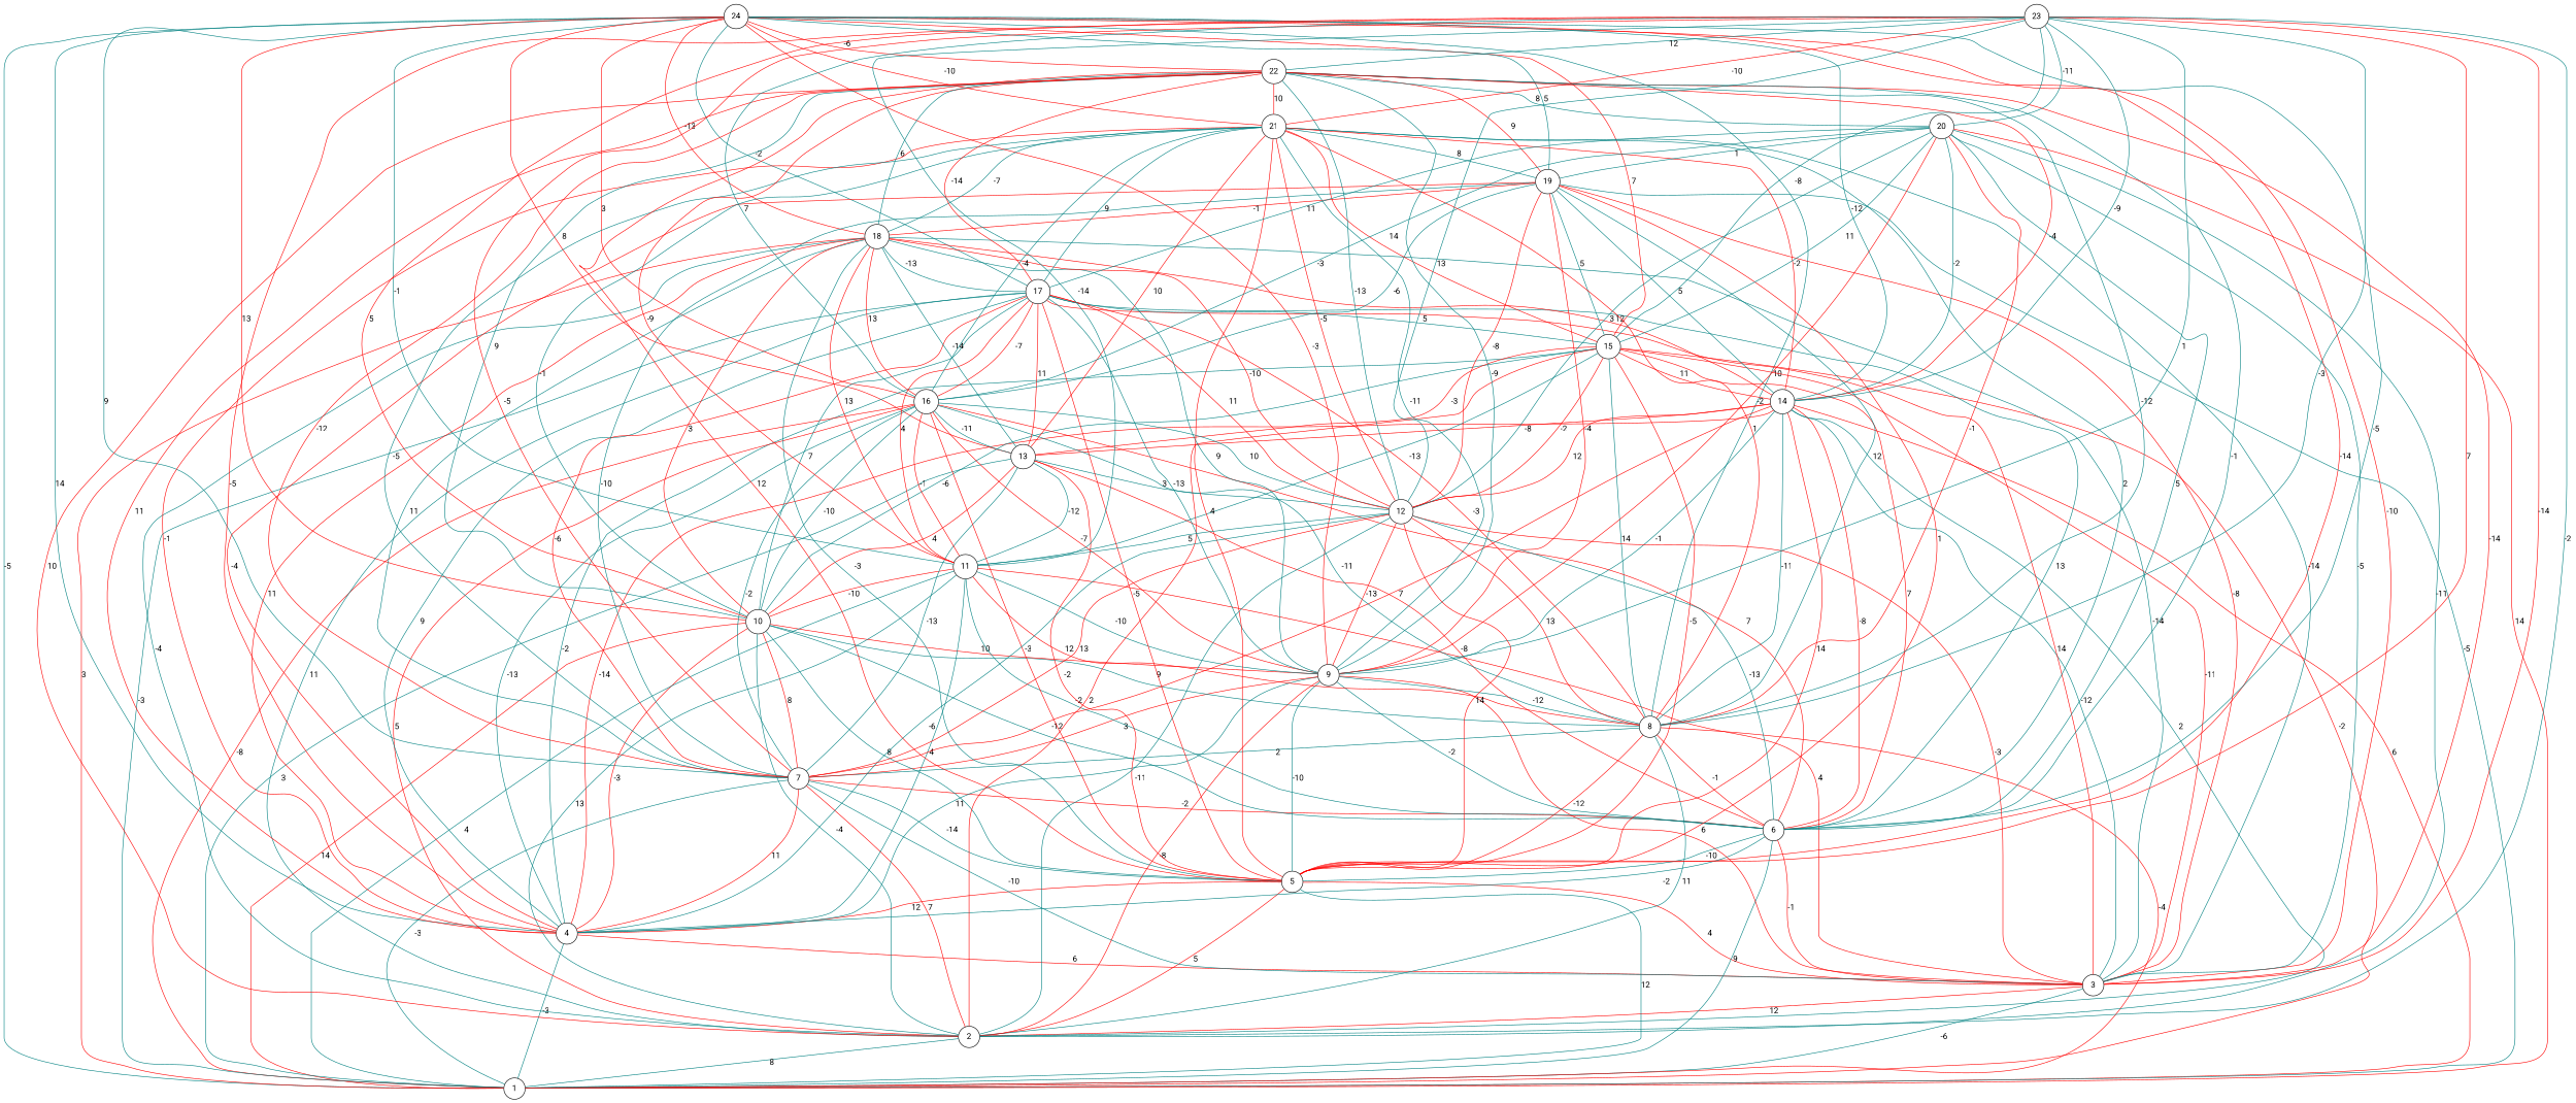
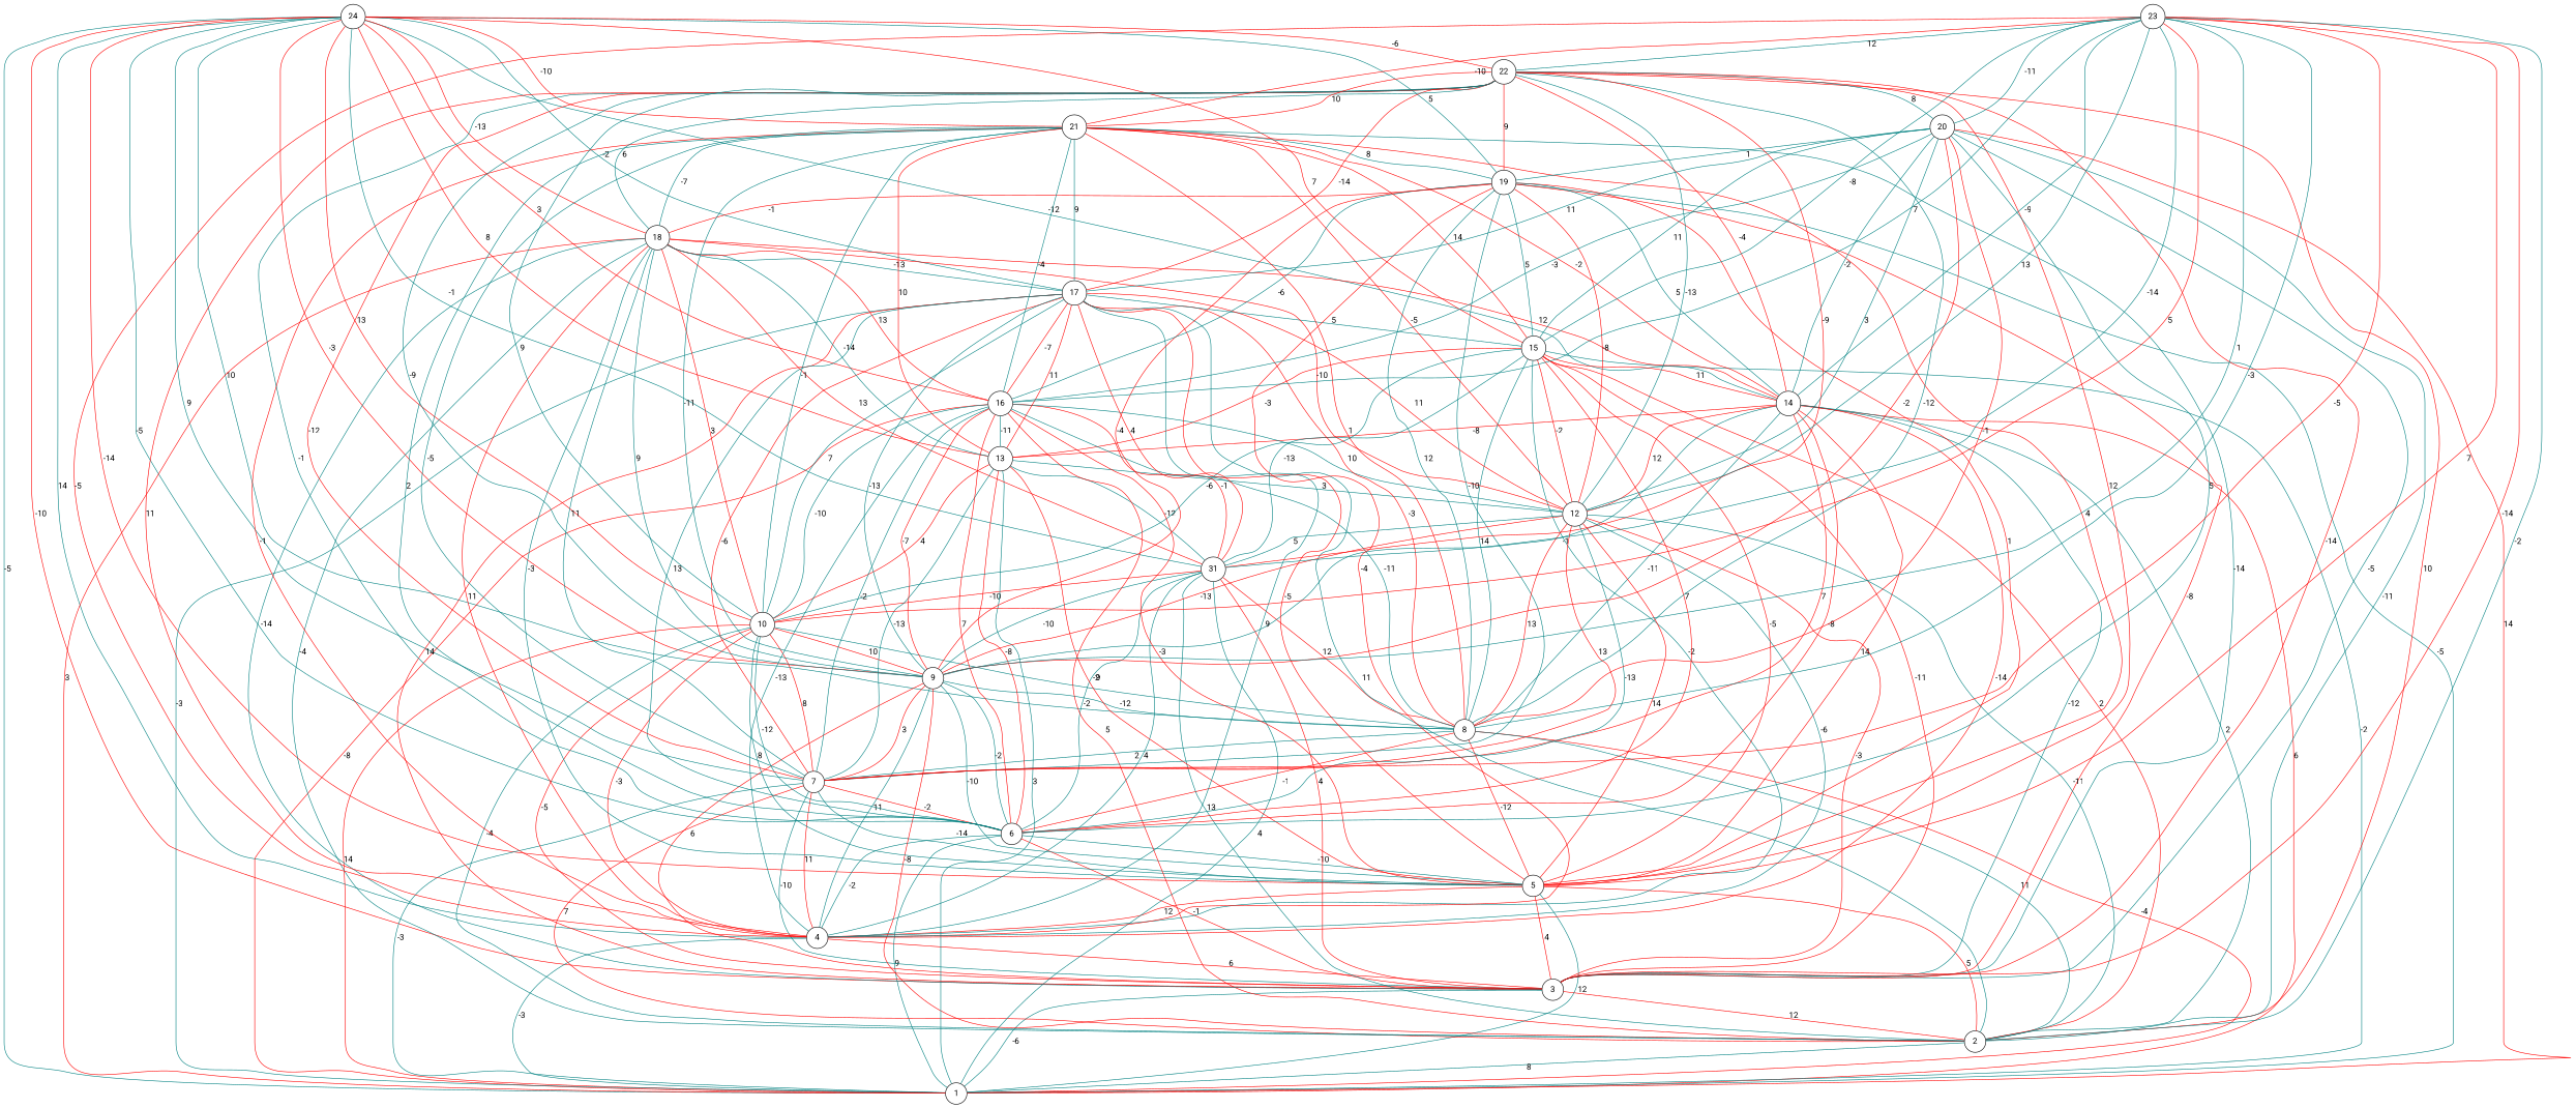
  graph {
    fontname=Roboto
    node [fontname=Roboto shape=circle]
    edge [color=teal fontname=Roboto]
    24
    1
    3
    4
    5
    6
    7
    8
    9
    10
-   11
+   11 [label=31]
    13
    14
    15
    16
    17
    18
    19
    21
    22
    2
    12
    20
    23
    24 -- 1 [label=-5]
    24 -- 3 [color=red label=-10]
    24 -- 4 [label=14]
    24 -- 5 [color=red label=-14]
    24 -- 6 [label=-5]
    24 -- 7 [label=9]
    24 -- 8 [label=10]
    24 -- 9 [color=red label=-3]
    24 -- 10 [color=red label=13]
    24 -- 11 [label=-1]
    24 -- 13 [color=red label=8]
    24 -- 14 [label=-12]
    24 -- 15 [color=red label=7]
    24 -- 16 [color=red label=3]
    24 -- 17 [label=-2]
    24 -- 18 [color=red label=-13]
    24 -- 19 [label=5]
    24 -- 21 [color=red label=-10]
    24 -- 22 [color=red label=-6]
    3 -- 1 [label=-6]
    3 -- 2 [color=red label=12]
    4 -- 1 [label=-3]
    4 -- 3 [color=red label=6]
    5 -- 1 [label=12]
    5 -- 3 [color=red label=4]
    5 -- 4 [color=red label=12]
    5 -- 2 [color=red label=5]
    6 -- 1 [label=9]
    6 -- 3 [color=red label=-1]
    6 -- 4 [label=-2]
    6 -- 5 [label=-10]
    7 -- 1 [label=-3]
    7 -- 3 [label=-10]
    7 -- 4 [color=red label=11]
    7 -- 5 [label=-14]
    7 -- 6 [color=red label=-2]
    7 -- 2 [color=red label=7]
    8 -- 1 [color=red label=-4]
    8 -- 5 [color=red label=-12]
    8 -- 6 [color=red label=-1]
    8 -- 7 [label=2]
    8 -- 2 [label=11]
    9 -- 3 [color=red label=6]
    9 -- 4 [label=11]
    9 -- 5 [label=-10]
    9 -- 6 [label=-2]
    9 -- 7 [color=red label=3]
    9 -- 8 [label=-12]
    9 -- 2 [color=red label=-8]
    10 -- 1 [color=red label=14]
+   10 -- 3 [color=red label=-5]
    10 -- 4 [color=red label=-3]
    10 -- 5 [label=8]
    10 -- 6 [label=-12]
    10 -- 7 [color=red label=8]
    10 -- 8 [label=9]
    10 -- 9 [color=red label=10]
    10 -- 2 [label=-4]
    11 -- 1 [label=4]
    11 -- 3 [color=red label=4]
    11 -- 4 [label=4]
    11 -- 6 [label=-2]
    11 -- 8 [color=red label=12]
    11 -- 9 [label=-10]
    11 -- 10 [color=red label=-10]
    11 -- 2 [label=13]
    13 -- 1 [label=3]
    13 -- 5 [color=red label=-2]
    13 -- 6 [color=red label=-8]
    13 -- 7 [label=-13]
    13 -- 10 [color=red label=4]
    13 -- 11 [label=-12]
    13 -- 12 [label=3]
    14 -- 1 [color=red label=6]
    14 -- 3 [label=-12]
    14 -- 4 [color=red label=-14]
    14 -- 5 [color=red label=14]
    14 -- 6 [color=red label=-8]
    14 -- 7 [color=red label=7]
    14 -- 8 [label=-11]
    14 -- 9 [label=-1]
    14 -- 13 [color=red label=-8]
    14 -- 2 [label=2]
    14 -- 12 [color=red label=12]
-   15 -- 1 [color=red label=-2]
+   15 -- 1 [label=-2]
    15 -- 3 [color=red label=-11]
    15 -- 4 [label=-2]
    15 -- 5 [color=red label=-5]
    15 -- 6 [color=red label=7]
    15 -- 8 [label=14]
    15 -- 10 [label=-6]
    15 -- 11 [label=-13]
    15 -- 13 [color=red label=-3]
    15 -- 14 [color=red label=11]
    15 -- 2 [color=red label=2]
    15 -- 12 [color=red label=-2]
    16 -- 1 [color=red label=-8]
    16 -- 4 [label=-13]
    16 -- 5 [color=red label=-3]
    16 -- 6 [color=red label=7]
    16 -- 7 [label=-2]
    16 -- 8 [label=-11]
    16 -- 9 [color=red label=-7]
    16 -- 10 [label=-10]
    16 -- 11 [color=red label=-1]
    16 -- 13 [label=-11]
    16 -- 2 [color=red label=5]
    16 -- 12 [label=10]
    17 -- 1 [label=-3]
    17 -- 3 [color=red label=14]
    17 -- 4 [label=9]
    17 -- 5 [color=red label=-5]
    17 -- 6 [label=13]
    17 -- 7 [color=red label=-6]
    17 -- 8 [color=red label=-3]
    17 -- 9 [label=-13]
    17 -- 10 [label=7]
    17 -- 11 [color=red label=4]
    17 -- 13 [color=red label=11]
    17 -- 15 [label=5]
    17 -- 16 [color=red label=-7]
    17 -- 2 [label=11]
    17 -- 12 [color=red label=11]
    18 -- 1 [color=red label=3]
    18 -- 3 [label=-14]
    18 -- 4 [color=red label=11]
    18 -- 5 [label=-3]
    18 -- 7 [label=11]
    18 -- 9 [label=9]
    18 -- 10 [color=red label=3]
    18 -- 11 [color=red label=13]
    18 -- 13 [label=-14]
    18 -- 14 [color=red label=12]
    18 -- 16 [color=red label=13]
    18 -- 17 [label=-13]
    18 -- 2 [label=-4]
    18 -- 12 [color=red label=-10]
    19 -- 1 [label=-5]
    19 -- 3 [color=red label=-8]
    19 -- 4 [color=red label=-4]
    19 -- 5 [color=red label=1]
    19 -- 7 [label=-10]
    19 -- 8 [label=12]
    19 -- 9 [color=red label=-4]
    19 -- 14 [label=5]
    19 -- 15 [label=5]
    19 -- 16 [label=-6]
    19 -- 18 [color=red label=-1]
    19 -- 12 [color=red label=-8]
    21 -- 3 [label=-14]
    21 -- 4 [color=red label=-1]
    21 -- 5 [color=red label=4]
    21 -- 6 [label=2]
    21 -- 7 [label=-5]
    21 -- 8 [color=red label=1]
    21 -- 9 [label=-11]
    21 -- 10 [label=-1]
    21 -- 13 [color=red label=10]
    21 -- 14 [color=red label=-2]
    21 -- 15 [color=red label=14]
    21 -- 16 [label=-4]
    21 -- 17 [label=9]
    21 -- 18 [label=-7]
    21 -- 19 [label=8]
    21 -- 12 [color=red label=-5]
    22 -- 3 [color=red label=-14]
    22 -- 4 [color=red label=11]
    22 -- 5 [color=red label=12]
    22 -- 6 [label=-1]
    22 -- 7 [color=red label=-12]
    22 -- 8 [label=-12]
    22 -- 9 [label=-9]
    22 -- 10 [label=9]
    22 -- 11 [color=red label=-9]
    22 -- 14 [color=red label=-4]
    22 -- 17 [color=red label=-14]
    22 -- 18 [label=6]
    22 -- 19 [color=red label=9]
    22 -- 21 [color=red label=10]
    22 -- 2 [color=red label=10]
    22 -- 12 [label=-13]
    22 -- 20 [label=8]
    2 -- 1 [label=8]
    12 -- 3 [color=red label=-3]
    12 -- 4 [label=-6]
    12 -- 5 [color=red label=14]
    12 -- 6 [label=-13]
    12 -- 7 [color=red label=13]
    12 -- 8 [color=red label=13]
    12 -- 9 [color=red label=-13]
    12 -- 11 [label=5]
    12 -- 2 [label=-11]
    20 -- 1 [color=red label=14]
    20 -- 3 [label=-5]
    20 -- 6 [label=5]
    20 -- 8 [color=red label=-1]
    20 -- 9 [color=red label=-2]
    20 -- 14 [label=-2]
    20 -- 15 [label=11]
    20 -- 16 [label=-3]
    20 -- 17 [label=11]
    20 -- 19 [label=1]
    20 -- 2 [label=-11]
    20 -- 12 [label=3]
    23 -- 3 [color=red label=-14]
    23 -- 4 [color=red label=-5]
    23 -- 5 [color=red label=7]
    23 -- 7 [color=red label=-5]
    23 -- 8 [label=-3]
    23 -- 9 [label=1]
    23 -- 10 [color=red label=5]
    23 -- 11 [label=-14]
    23 -- 14 [label=-9]
    23 -- 15 [label=-8]
    23 -- 16 [label=7]
    23 -- 21 [color=red label=-10]
    23 -- 22 [label=12]
    23 -- 2 [label=-2]
    23 -- 12 [label=13]
    23 -- 20 [label=-11]
  }
